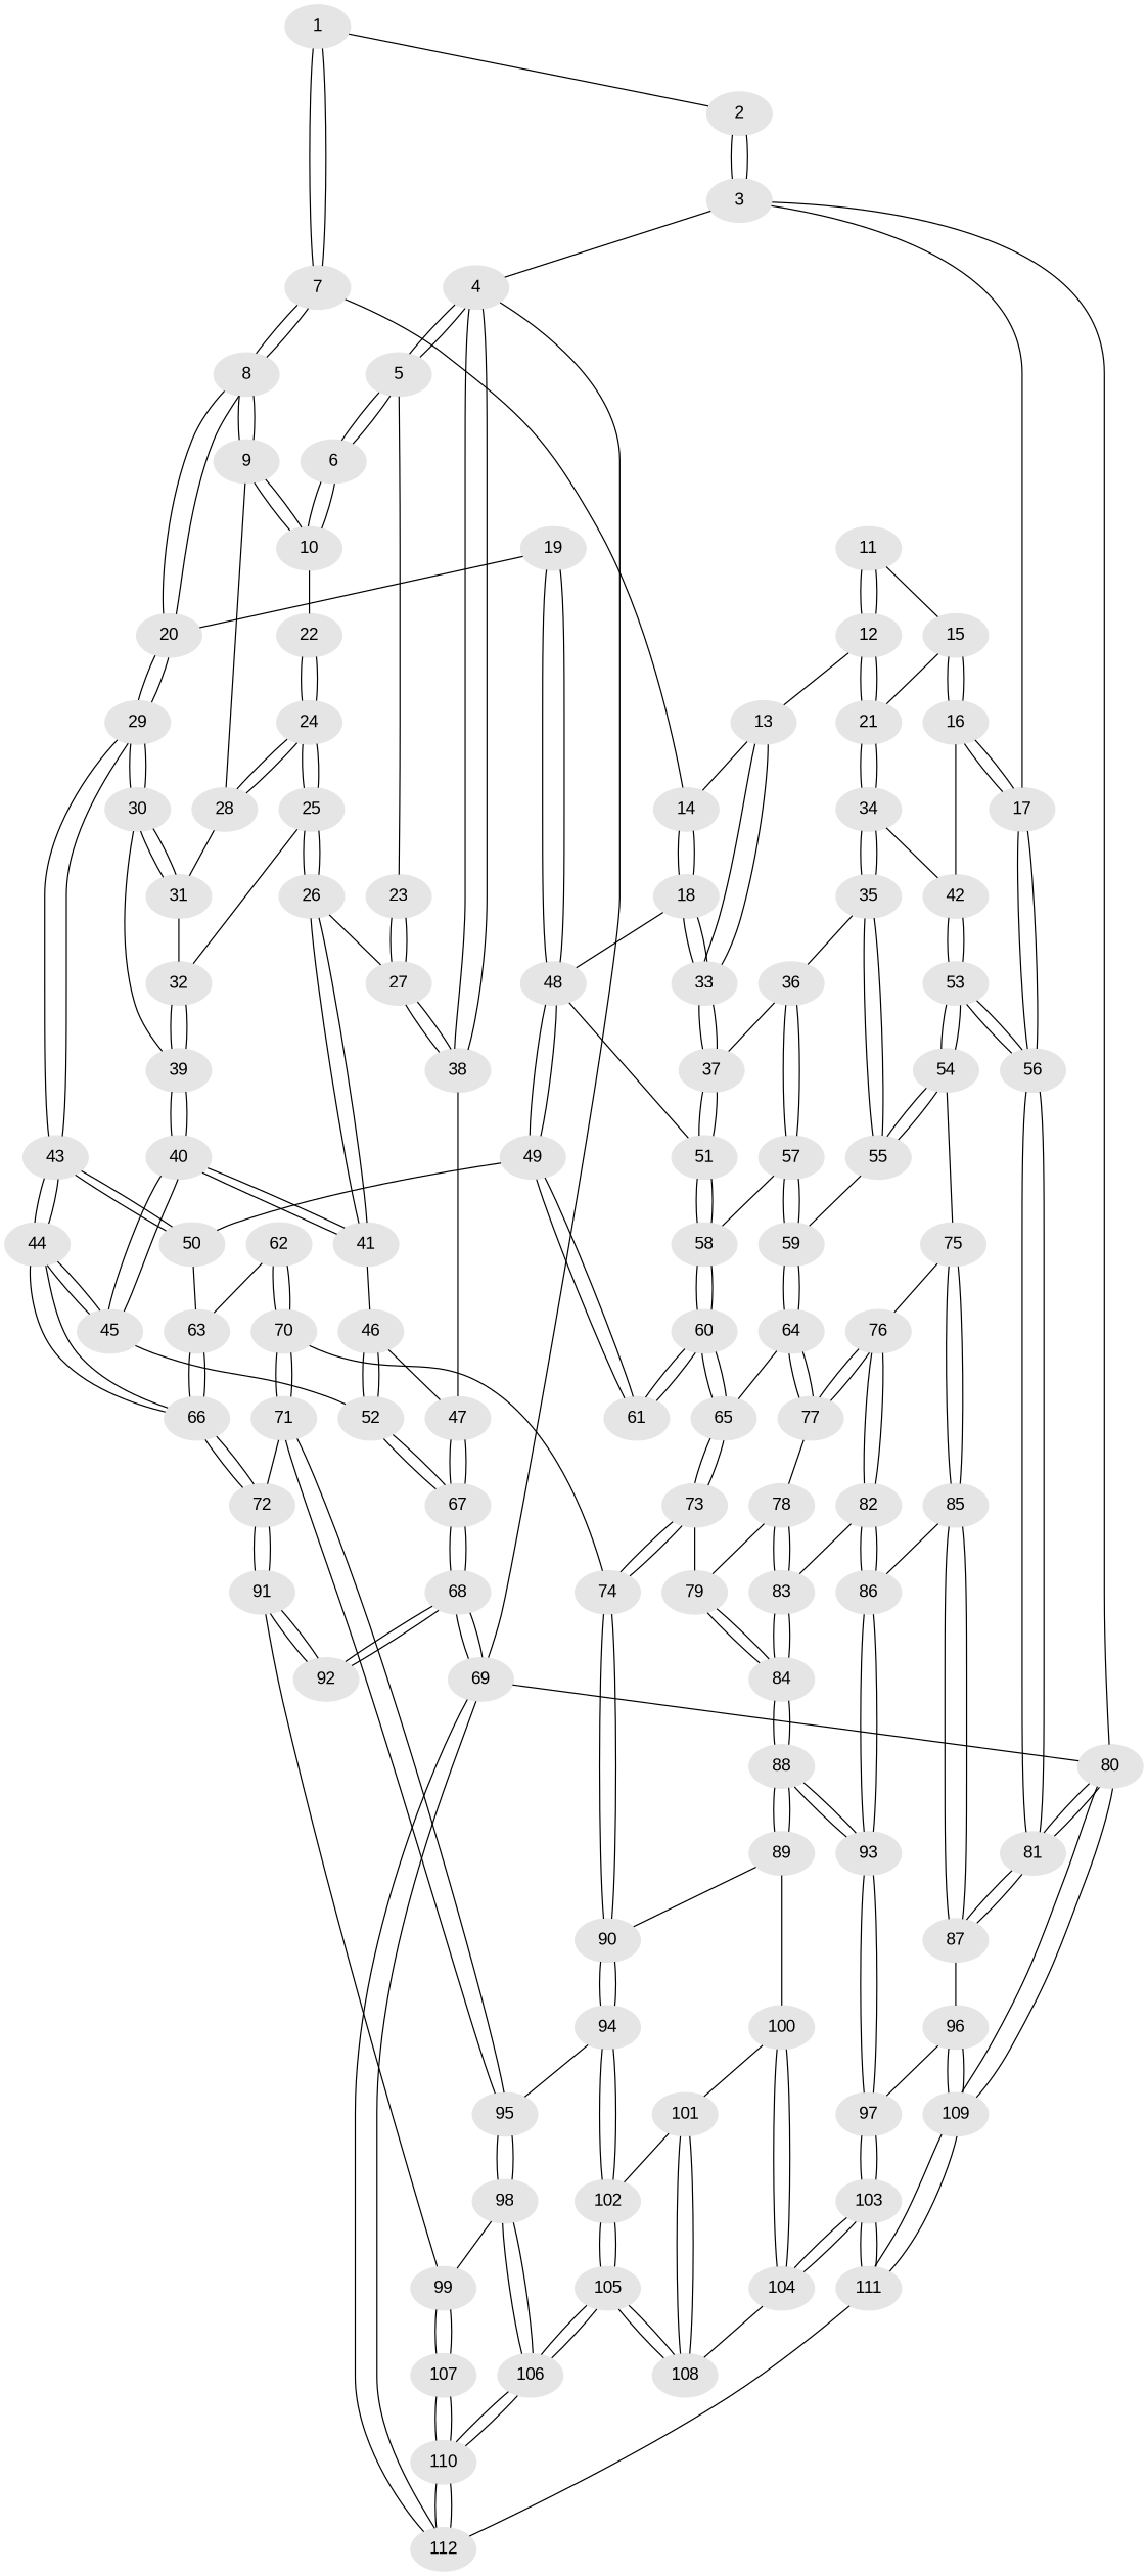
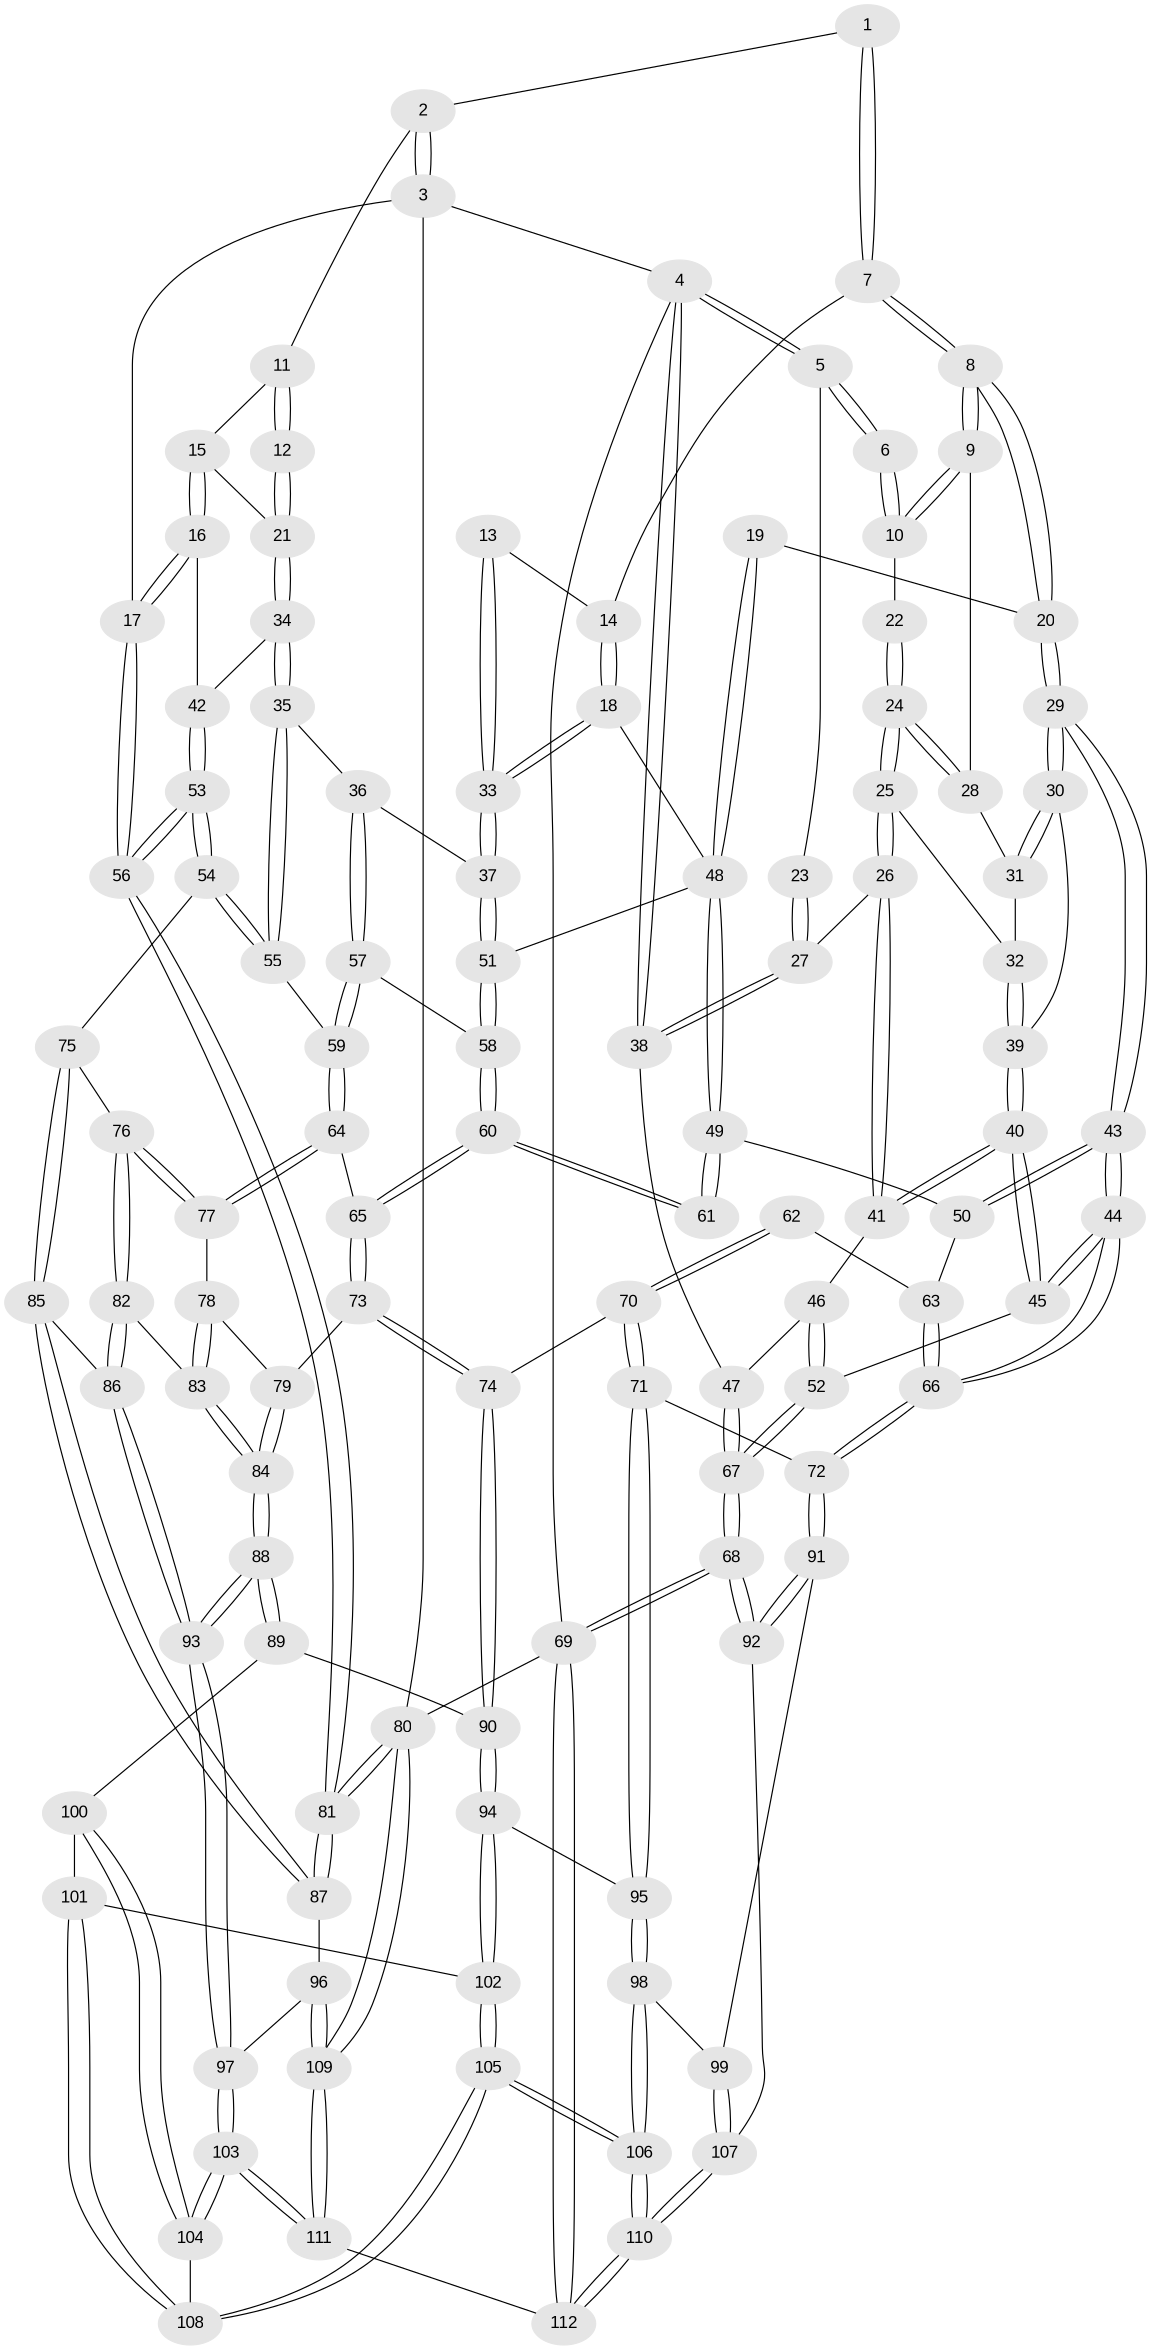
  graph {
    fontname="Liberation Sans"
    node [color=gray90 fontname="Liberation Sans" style=filled]
    edge [fontname="Liberation Sans"]
    1
    2
    7
    3
    11
    8
    14
    4
    17
    80
    12
    15
    5
    38
    69
    56
    81
    109
    6
    23
    47
    112
    10
    27
    22
    9
    20
    18
    28
    29
    31
    24
    13
    21
    16
    33
    34
    37
    48
    42
    53
    19
    51
    49
    30
    43
    35
    25
    26
    32
    41
    39
    46
    44
    50
    40
    36
    55
    57
    59
    58
    67
    45
    52
    54
    66
    63
    72
    68
    61
    60
    75
    76
    85
    64
    87
    65
    77
    73
    62
    70
    71
    74
    78
    79
    91
    92
    107
    95
    90
    98
    99
    84
    94
    82
    86
    83
    88
    111
    96
    93
    89
    97
    100
    101
    104
    102
    110
    103
    105
    106
    108
    1 -- 2
    1 -- 7
    1 -- 7
    2 -- 3
    2 -- 3
+   2 -- 11
    7 -- 8
    7 -- 8
    7 -- 14
    3 -- 4
    3 -- 17
    3 -- 80
    11 -- 12
    11 -- 12
    11 -- 15
    8 -- 9
    8 -- 9
    8 -- 20
    8 -- 20
    14 -- 18
    14 -- 18
    4 -- 5
    4 -- 5
    4 -- 38
    4 -- 38
    4 -- 69
    17 -- 56
    17 -- 56
    80 -- 81
    80 -- 81
    80 -- 109
    80 -- 109
-   12 -- 13
    12 -- 21
    12 -- 21
    15 -- 21
    15 -- 16
    15 -- 16
    5 -- 6
    5 -- 6
    5 -- 23
    38 -- 47
    69 -- 80
    69 -- 112
    69 -- 112
    56 -- 81
    56 -- 81
    81 -- 87
    81 -- 87
    109 -- 111
    109 -- 111
    6 -- 10
    6 -- 10
    23 -- 27
    23 -- 27
    47 -- 67
    47 -- 67
    10 -- 22
    27 -- 38
    27 -- 38
    22 -- 24
    22 -- 24
    9 -- 10
    9 -- 10
    9 -- 28
    20 -- 29
    20 -- 29
    18 -- 33
    18 -- 33
    18 -- 48
    28 -- 31
    29 -- 30
    29 -- 30
    29 -- 43
    29 -- 43
    31 -- 32
    24 -- 28
    24 -- 28
    24 -- 25
    24 -- 25
    13 -- 14
    13 -- 33
    13 -- 33
    21 -- 34
    21 -- 34
    16 -- 17
    16 -- 17
    16 -- 42
    33 -- 37
    33 -- 37
    34 -- 42
    34 -- 35
    34 -- 35
    37 -- 51
    37 -- 51
    48 -- 51
    48 -- 49
    48 -- 49
    42 -- 53
    42 -- 53
    53 -- 56
    53 -- 56
    53 -- 54
    53 -- 54
    19 -- 20
    19 -- 48
    19 -- 48
    51 -- 58
    51 -- 58
    49 -- 50
    49 -- 61
    49 -- 61
    30 -- 31
    30 -- 31
    30 -- 39
    43 -- 44
    43 -- 44
    43 -- 50
    43 -- 50
    35 -- 36
    35 -- 55
    35 -- 55
    25 -- 26
    25 -- 26
    25 -- 32
    26 -- 27
    26 -- 41
    26 -- 41
    32 -- 39
    32 -- 39
    41 -- 46
    39 -- 40
    39 -- 40
    46 -- 47
    46 -- 52
    46 -- 52
    44 -- 45
    44 -- 45
    44 -- 66
    44 -- 66
    50 -- 63
    40 -- 41
    40 -- 41
    40 -- 45
    40 -- 45
    36 -- 37
    36 -- 57
    36 -- 57
    55 -- 59
    57 -- 59
    57 -- 59
    57 -- 58
    59 -- 64
    59 -- 64
    58 -- 60
    58 -- 60
    67 -- 68
    67 -- 68
    45 -- 52
    52 -- 67
    52 -- 67
    54 -- 55
    54 -- 55
    54 -- 75
    66 -- 72
    66 -- 72
    63 -- 66
    63 -- 66
    72 -- 91
    72 -- 91
    68 -- 69
    68 -- 69
    68 -- 92
    68 -- 92
    60 -- 61
    60 -- 61
    60 -- 65
    60 -- 65
    75 -- 76
    75 -- 85
    75 -- 85
    76 -- 77
    76 -- 77
    76 -- 82
    76 -- 82
    85 -- 87
    85 -- 87
    85 -- 86
    64 -- 65
    64 -- 77
    64 -- 77
    87 -- 96
    65 -- 73
    65 -- 73
    77 -- 78
    73 -- 74
    73 -- 74
    73 -- 79
    62 -- 63
    62 -- 70
    62 -- 70
    70 -- 71
    70 -- 71
    70 -- 74
    71 -- 72
    71 -- 95
    71 -- 95
    74 -- 90
    74 -- 90
    78 -- 79
    78 -- 83
    78 -- 83
    79 -- 84
    79 -- 84
    91 -- 92
    91 -- 92
    91 -- 99
+   92 -- 107
    107 -- 110
    107 -- 110
    95 -- 98
    95 -- 98
    90 -- 94
    90 -- 94
    98 -- 99
    98 -- 106
    98 -- 106
    99 -- 107
    99 -- 107
    84 -- 88
    84 -- 88
    94 -- 95
    94 -- 102
    94 -- 102
    82 -- 86
    82 -- 86
    82 -- 83
    86 -- 93
    86 -- 93
    83 -- 84
    83 -- 84
    88 -- 93
    88 -- 93
    88 -- 89
    88 -- 89
    111 -- 112
    96 -- 109
    96 -- 109
    96 -- 97
    93 -- 97
    93 -- 97
    89 -- 90
    89 -- 100
    97 -- 103
    97 -- 103
    100 -- 101
    100 -- 104
    100 -- 104
    101 -- 102
    101 -- 108
    101 -- 108
    104 -- 108
    102 -- 105
    102 -- 105
    110 -- 112
    110 -- 112
    103 -- 111
    103 -- 111
    103 -- 104
    103 -- 104
    105 -- 106
    105 -- 106
    105 -- 108
    105 -- 108
    106 -- 110
    106 -- 110
  }
